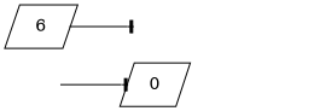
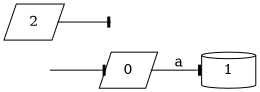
  digraph {
    rankdir=LR
    vcsn_context="lal_char(ab)_z"
    node [shape=none]
    edge [arrowhead=tee]
    I0 [height=0 style=invis width=0]
    F2 [height=0 style=invis width=0]
    0 [shape=parallelogram]
-   2 [shape=parallelogram label=6]
+   1 [shape=cylinder]
+   2 [shape=parallelogram]
    subgraph sub_1 {
      I0
      F2
    }
    subgraph sub_2 {
      0
+     1
      2
    }
    I0 -> 0
+   0 -> 1 [label=a]
    2 -> F2
  }
